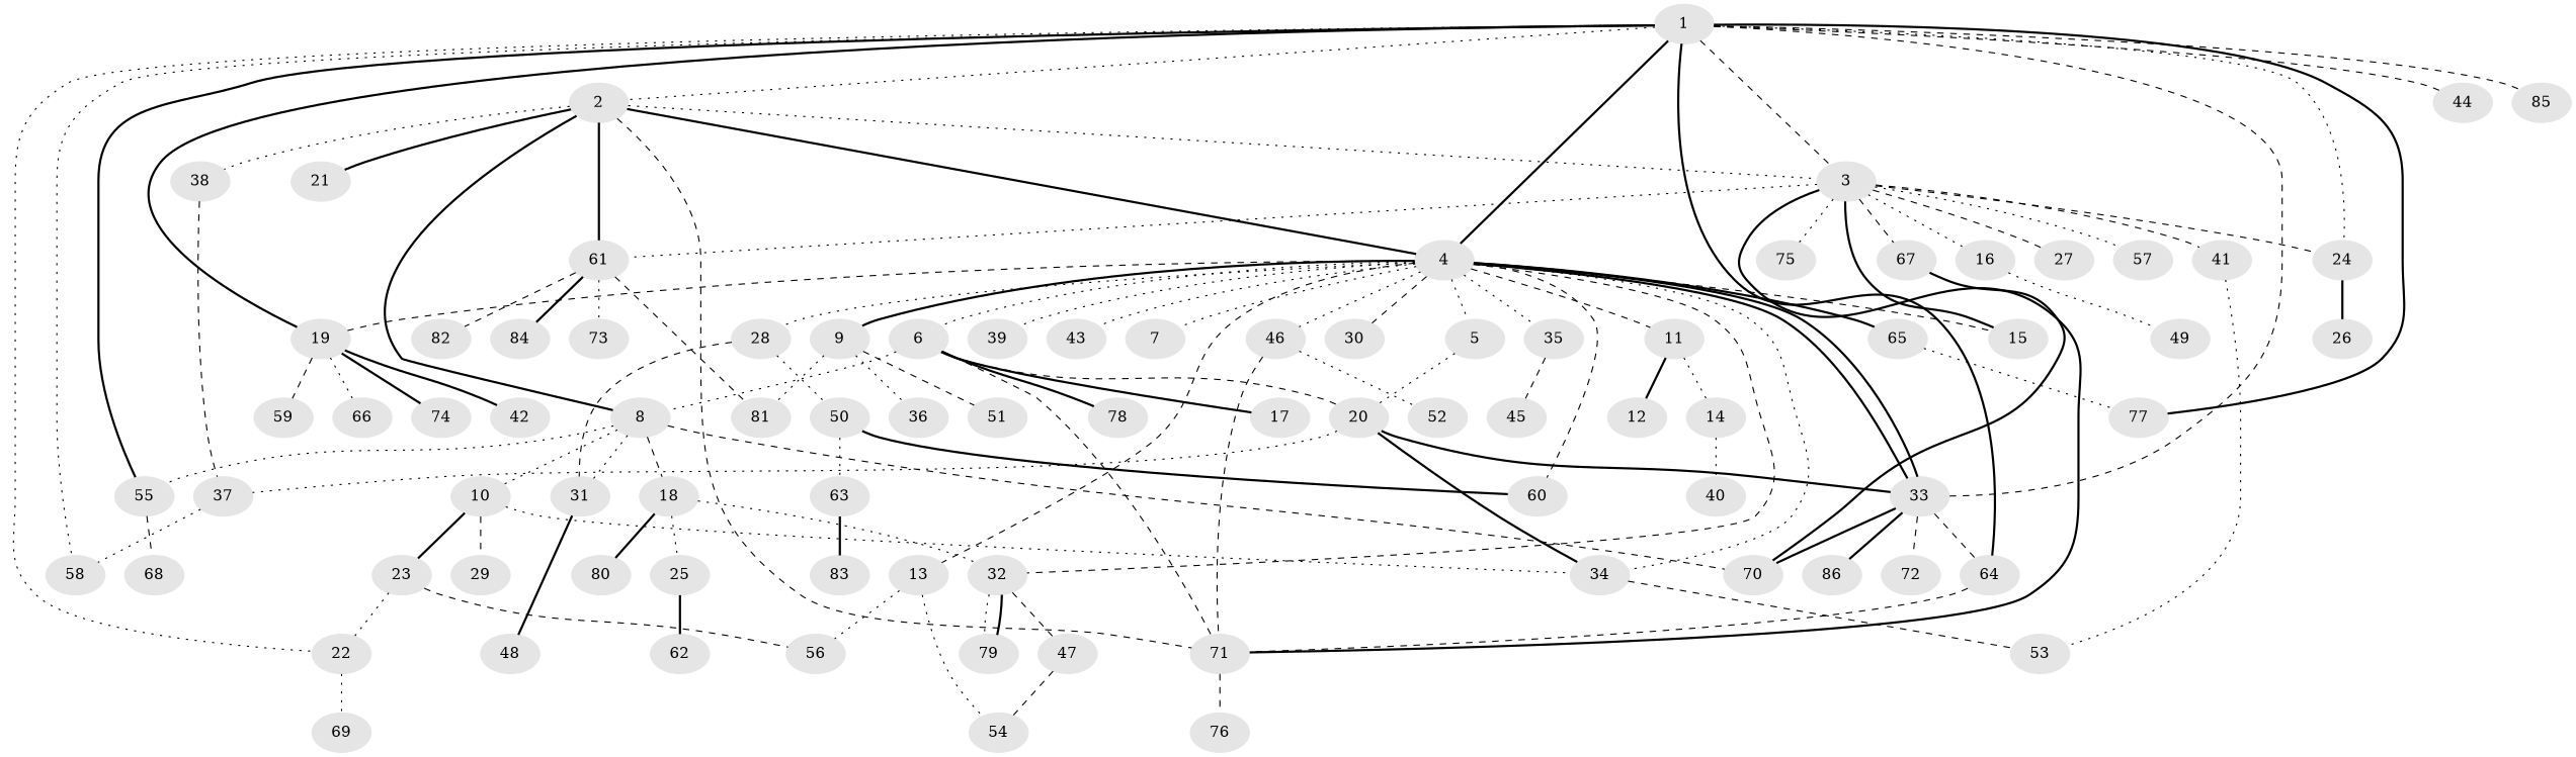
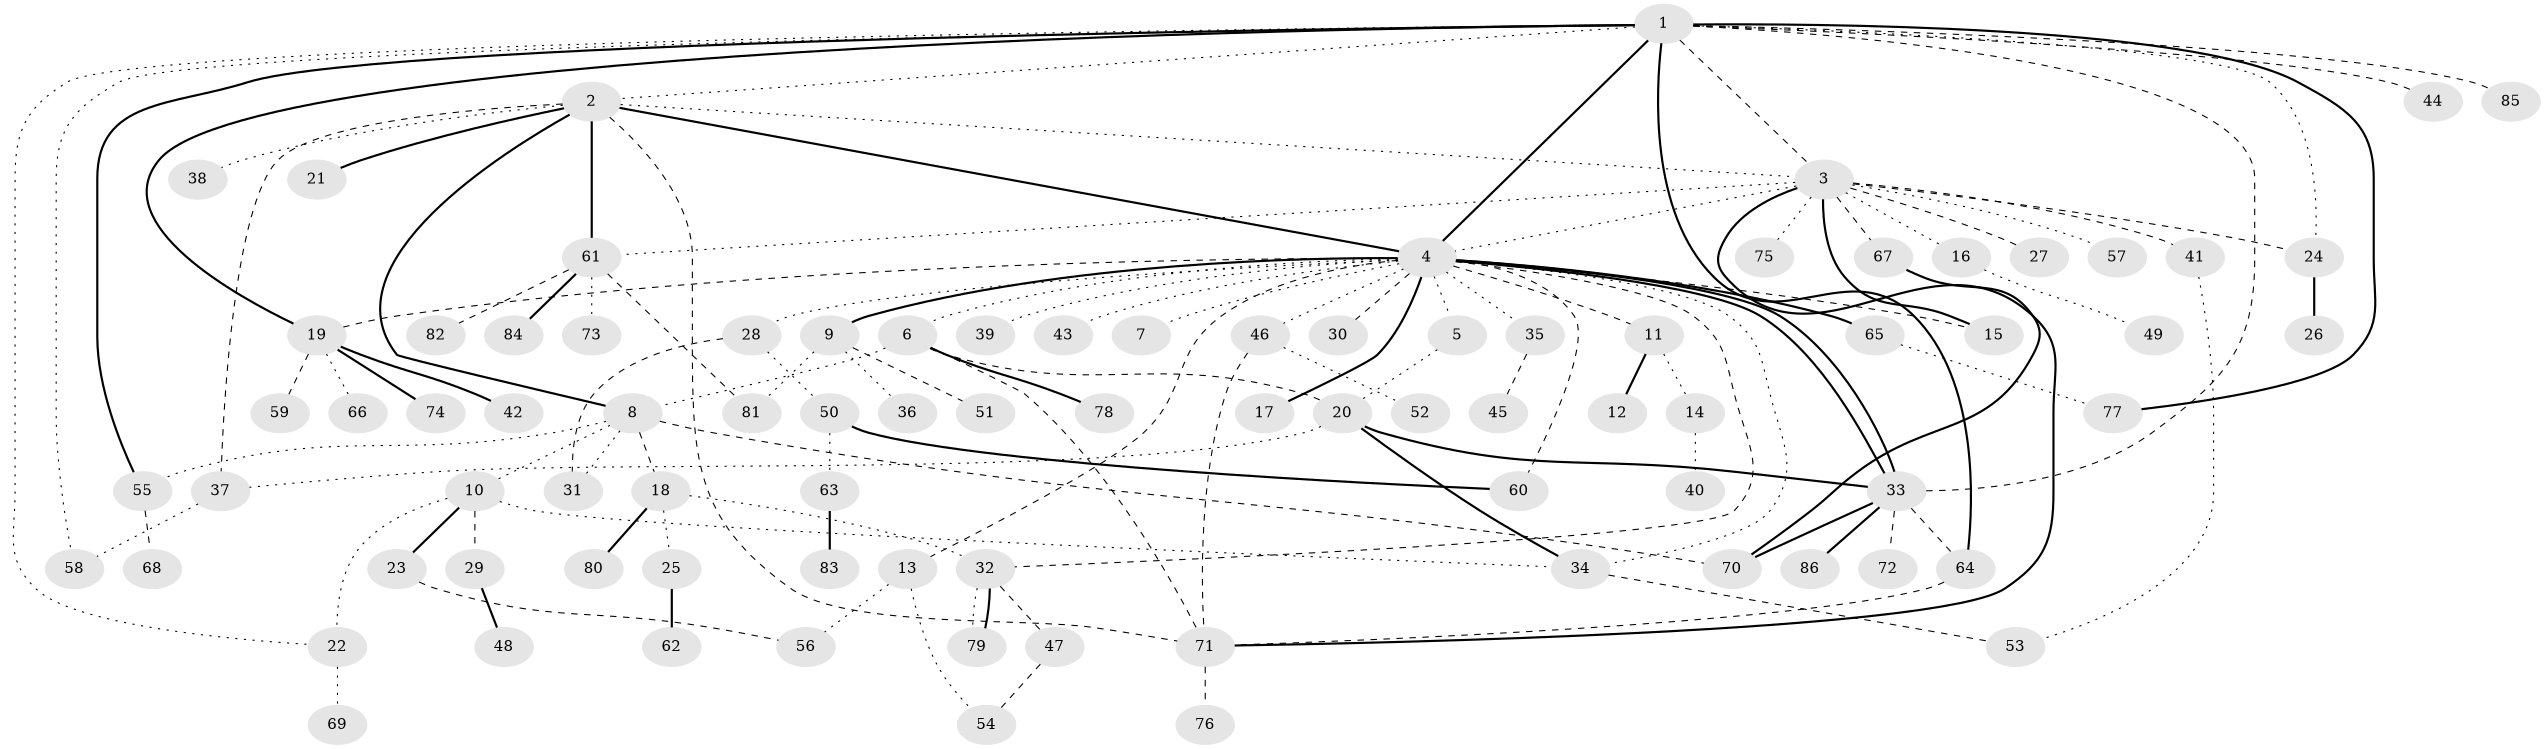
  graph {
    node [color=gray90 style=filled]
    edge [style=dotted]
    1
    2
    3
    4
    19
    22
    24
    33
    44
    55
    58
    64
    77
    85
    8
    21
    37
    38
    61
    71
    15
    16
    27
    41
    57
    67
    75
    5
    6
    7
    9
    11
    13
    17
    28
    30
    32
    34
    35
    39
    43
    46
    60
    65
    42
    59
    66
    74
    69
    26
    70
    72
    86
    68
    10
    18
    31
    81
    73
    82
    84
    76
    49
    53
    20
    78
    36
    51
    12
    14
    54
    56
    50
    47
    79
    45
    52
    23
    29
    25
    80
    48
    40
    62
    63
    83
    1 -- 2
    1 -- 3 [style=dashed]
    1 -- 4 [style=bold]
    1 -- 19 [style=bold]
    1 -- 22
    1 -- 24
    1 -- 33 [style=dashed]
    1 -- 44 [style=dashed]
    1 -- 55 [style=bold]
    1 -- 58
    1 -- 64 [style=bold]
    1 -- 77 [style=bold]
    1 -- 85 [style=dashed]
    2 -- 3
    2 -- 4 [style=bold]
    2 -- 8 [style=bold]
    2 -- 21 [style=bold]
-   38 -- 37 [style=dashed]
+   2 -- 37 [style=dashed]
    2 -- 38
    2 -- 61 [style=bold]
    2 -- 71 [style=dashed]
+   3 -- 4
    3 -- 24 [style=dashed]
    3 -- 61
    3 -- 71 [style=bold]
    3 -- 15 [style=bold]
    3 -- 16
    3 -- 27 [style=dashed]
    3 -- 41 [style=dashed]
    3 -- 57
    3 -- 67 [style=dashed]
    3 -- 75
    4 -- 19 [style=dashed]
    4 -- 33 [style=bold]
    4 -- 33 [style=bold]
    4 -- 15 [style=dashed]
    4 -- 5
    4 -- 6
    4 -- 7
    4 -- 9 [style=bold]
    4 -- 11 [style=dashed]
    4 -- 13 [style=dashed]
-   6 -- 17 [style=bold]
+   4 -- 17 [style=bold]
    4 -- 28
    4 -- 30 [style=dashed]
    4 -- 32 [style=dashed]
    4 -- 34
    4 -- 35
    4 -- 39
    4 -- 43
    4 -- 46
    4 -- 60 [style=dashed]
    4 -- 65 [style=bold]
    19 -- 42 [style=bold]
    19 -- 59 [style=dashed]
    19 -- 66
    19 -- 74 [style=bold]
    22 -- 69
    24 -- 26 [style=bold]
    33 -- 64 [style=dashed]
    33 -- 70 [style=bold]
    33 -- 72 [style=dashed]
    33 -- 86 [style=bold]
    55 -- 68 [style=dashed]
    64 -- 71 [style=dashed]
    8 -- 55
    8 -- 70 [style=dashed]
    8 -- 10
    8 -- 18 [style=dashed]
    8 -- 31
    37 -- 58
    61 -- 81 [style=dashed]
    61 -- 73
    61 -- 82 [style=dashed]
    61 -- 84 [style=bold]
    71 -- 76 [style=dashed]
    16 -- 49
    41 -- 53
    67 -- 70 [style=bold]
    5 -- 20
    6 -- 8
    6 -- 71 [style=dashed]
    6 -- 20 [style=dashed]
    6 -- 78 [style=bold]
    9 -- 81
    9 -- 36
    9 -- 51 [style=dashed]
    11 -- 12 [style=bold]
    11 -- 14
    13 -- 54
    13 -- 56
    28 -- 31 [style=dashed]
    28 -- 50
    32 -- 47 [style=dashed]
    32 -- 79
    32 -- 79 [style=bold]
    34 -- 53 [style=dashed]
    35 -- 45 [style=dashed]
    46 -- 71 [style=dashed]
    46 -- 52
    65 -- 77
-   23 -- 22
+   10 -- 22
    10 -- 34
    10 -- 23 [style=bold]
    10 -- 29 [style=dashed]
    18 -- 32
    18 -- 25
    18 -- 80 [style=bold]
    20 -- 33 [style=bold]
    20 -- 37
    20 -- 34 [style=bold]
    14 -- 40
    50 -- 60 [style=bold]
    50 -- 63
    47 -- 54 [style=dashed]
    23 -- 56 [style=dashed]
-   31 -- 48 [style=bold]
+   29 -- 48 [style=bold]
    25 -- 62 [style=bold]
    63 -- 83 [style=bold]
  }
